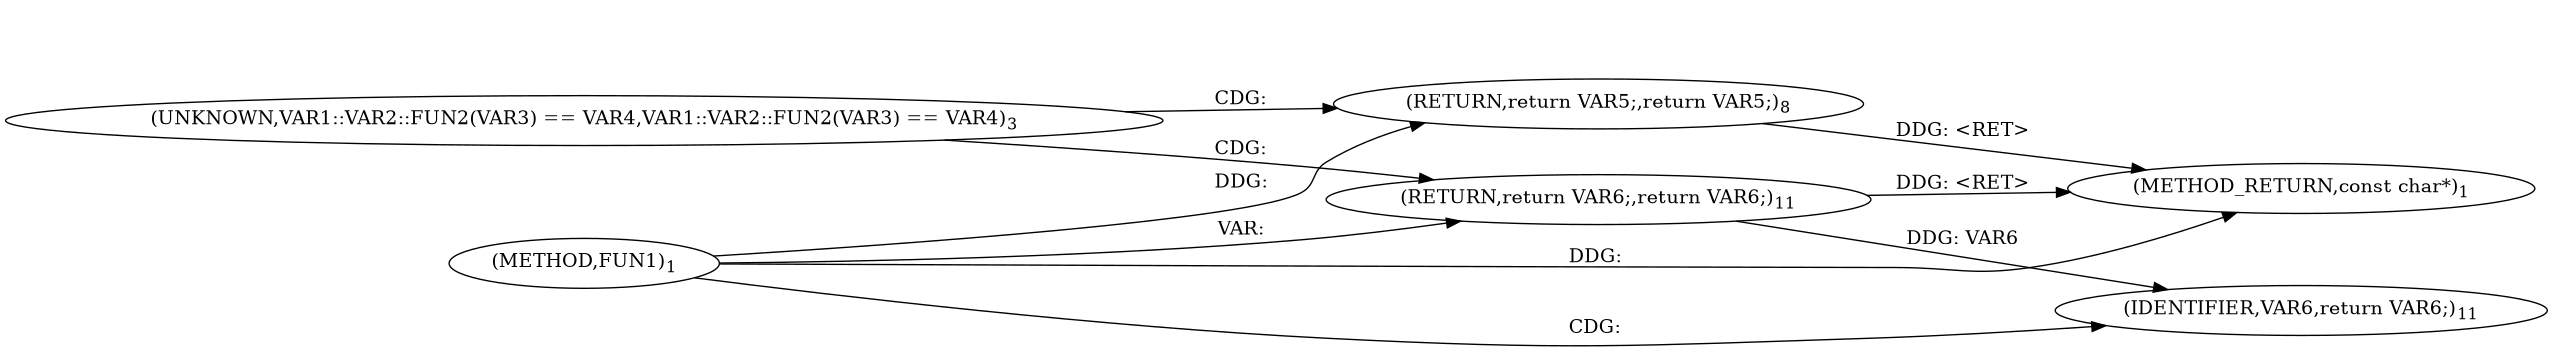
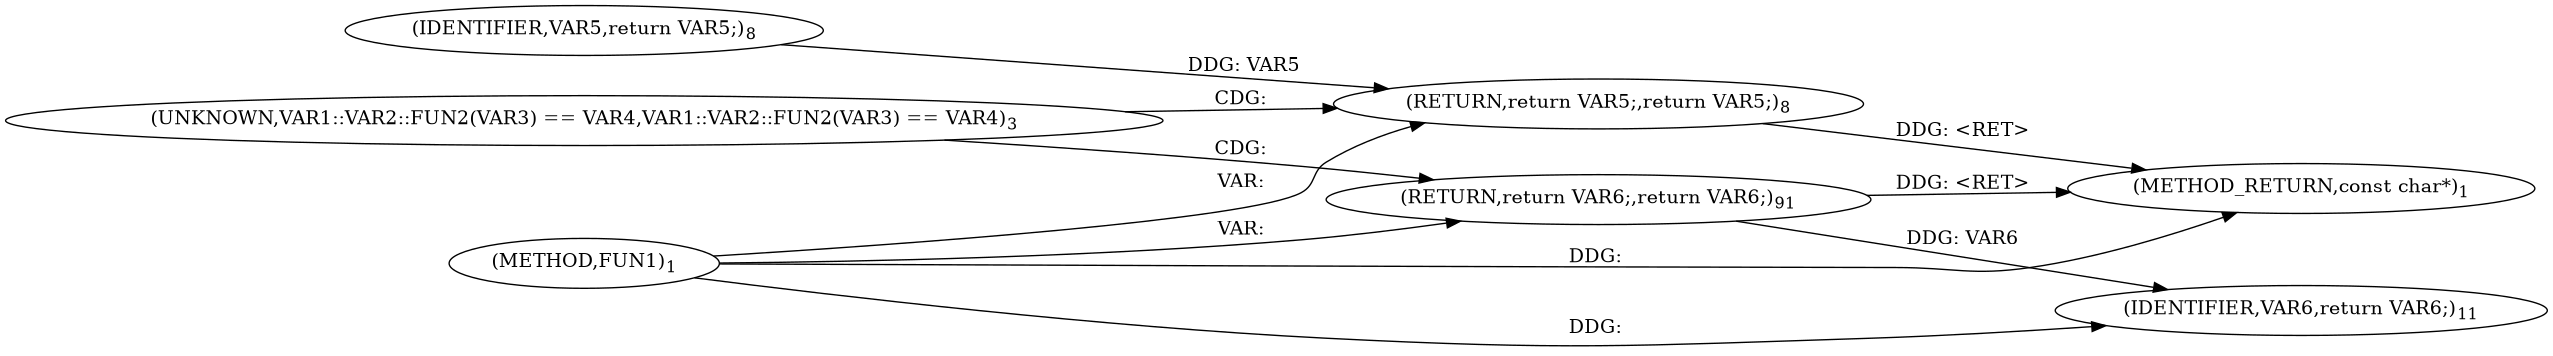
  digraph {
    rankdir=LR
    n1 [label=<(METHOD,FUN1)<SUB>1</SUB>>]
-   n2 [label=<(RETURN,return VAR6;,return VAR6;)<SUB>11</SUB>>]
+   n2 [label=<(RETURN,return VAR6;,return VAR6;)<SUB>91</SUB>>]
    n3 [label=<(IDENTIFIER,VAR6,return VAR6;)<SUB>11</SUB>>]
    n4 [label=<(RETURN,return VAR5;,return VAR5;)<SUB>8</SUB>>]
    n5 [label=<(METHOD_RETURN,const char*)<SUB>1</SUB>>]
+   n6 [label=<(IDENTIFIER,VAR5,return VAR5;)<SUB>8</SUB>>]
    n7 [label=<(UNKNOWN,VAR1::VAR2::FUN2(VAR3) == VAR4,VAR1::VAR2::FUN2(VAR3) == VAR4)<SUB>3</SUB>>]
    n1 -> n2 [label="VAR: "]
-   n1 -> n3 [label="CDG: "]
-   n1 -> n4 [label="DDG: "]
+   n1 -> n3 [label="DDG: "]
+   n1 -> n4 [label="VAR: "]
    n1 -> n5 [label="DDG: "]
    n2 -> n3 [label="DDG: VAR6"]
    n2 -> n5 [label="DDG: &lt;RET&gt;"]
    n4 -> n5 [label="DDG: &lt;RET&gt;"]
+   n6 -> n4 [label="DDG: VAR5"]
    n7 -> n2 [label="CDG: "]
    n7 -> n4 [label="CDG: "]
  }
